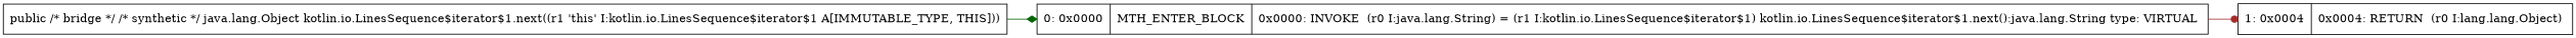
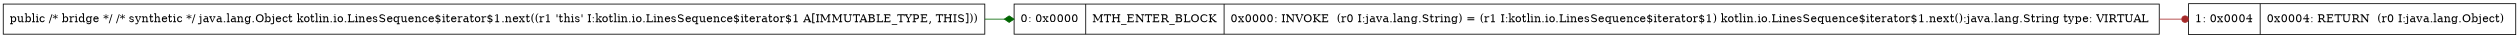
  digraph {
    rankdir=LR
    node [shape=record]
    n1 [label="{0\:\ 0x0000|MTH_ENTER_BLOCK\l|0x0000: INVOKE  (r0 I:java.lang.String) = (r1 I:kotlin.io.LinesSequence$iterator$1) kotlin.io.LinesSequence$iterator$1.next():java.lang.String type: VIRTUAL \l}"]
-   n2 [label="{1\:\ 0x0004|0x0004: RETURN  (r0 I:lang.lang.Object) \l}"]
+   n2 [label="{1\:\ 0x0004|0x0004: RETURN  (r0 I:java.lang.Object) \l}"]
    n3 [label="{public \/* bridge *\/ \/* synthetic *\/ java.lang.Object kotlin.io.LinesSequence$iterator$1.next((r1 'this' I:kotlin.io.LinesSequence$iterator$1 A[IMMUTABLE_TYPE, THIS])) }"]
    n1 -> n2 [color=brown arrowhead=dot]
    n3 -> n1 [color=darkgreen arrowhead=diamond]
  }
